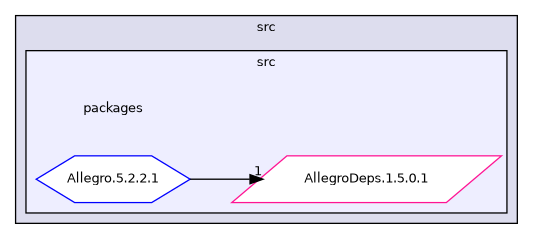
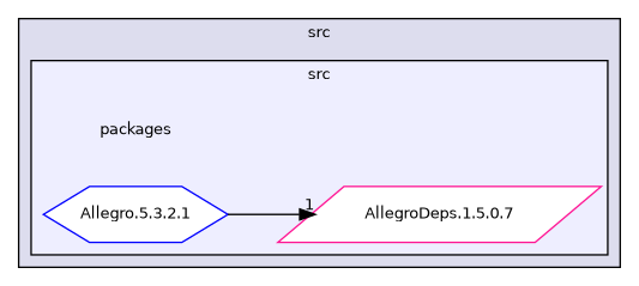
  digraph {
    compound=true
    rankdir=LR
    node [fontname=Helvetica fontsize=10 color=deeppink fillcolor=white style=filled]
    n1 [label=packages shape=plaintext fillcolor="" style=""]
-   n2 [color=blue label="Allegro.5.2.2.1" shape=hexagon]
-   n3 [label="AllegroDeps.1.5.0.1" shape=parallelogram]
+   n2 [color=blue label="Allegro.5.3.2.1" shape=hexagon]
+   n3 [label="AllegroDeps.1.5.0.7" shape=parallelogram]
    subgraph cluster_1 {
      bgcolor="#ddddee"
      fontname=Helvetica
      fontsize=10
      label=src
      pencolor=black
      subgraph cluster_2 {
        bgcolor="#eeeeff"
        fontname=Helvetica
        fontsize=10
        pencolor=black
        n1
        n2
        n3
      }
    }
    n2 -> n3 [headlabel=1 labeldistance=1.5 labelfontname=Helvetica labelfontsize=10]
  }
